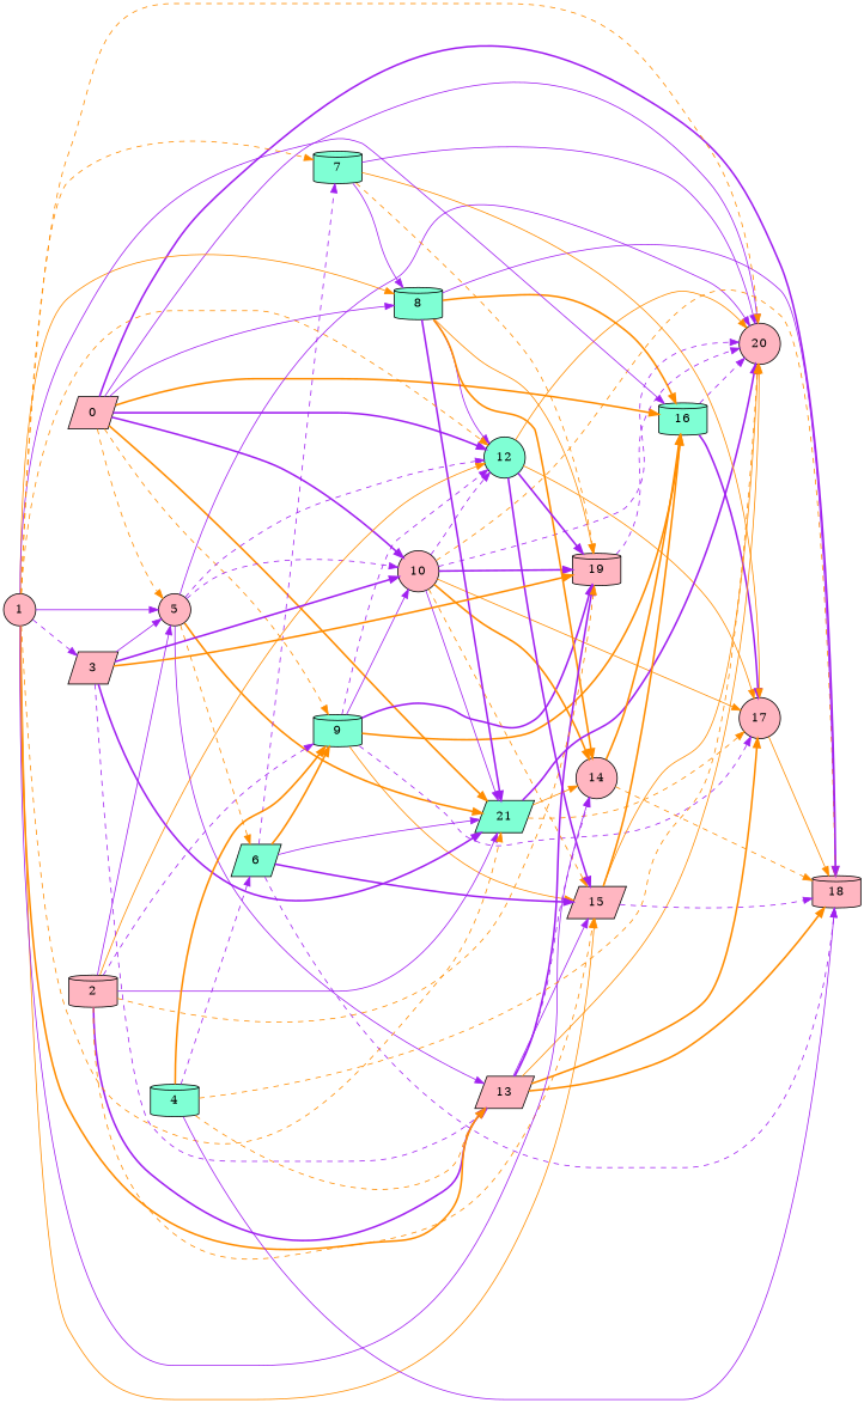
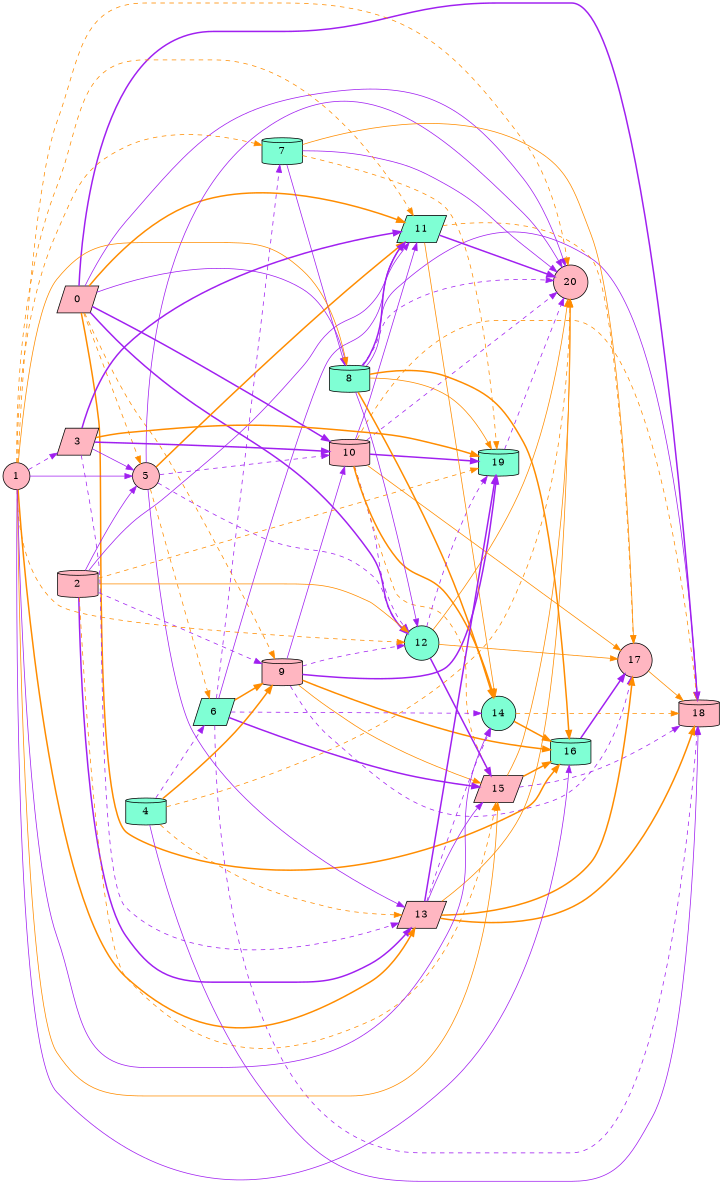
  digraph {
    rankdir=LR
    node [Weight=410 fillcolor=lightpink shape=cylinder style=filled]
    edge [Weight=4 color=purple style=dashed]
    0 [shape=parallelogram]
    5 [shape=circle]
-   9 [Weight=369 fillcolor=aquamarine]
-   10 [Weight=287 shape=circle]
+   9 [Weight=369]
+   10 [Weight=287]
    8 [Weight=123 fillcolor=aquamarine]
    12 [fillcolor=aquamarine shape=circle]
-   11 [Weight=82 fillcolor=aquamarine shape=parallelogram label=21]
+   11 [Weight=82 fillcolor=aquamarine shape=parallelogram]
    16 [Weight=164 fillcolor=aquamarine]
    18
    20 [shape=circle]
    6 [fillcolor=aquamarine shape=parallelogram]
    13 [Weight=369 shape=parallelogram]
    15 [Weight=287 shape=parallelogram]
-   19 [Weight=246]
+   19 [Weight=246 fillcolor=aquamarine]
    17 [shape=circle]
-   14 [Weight=328 shape=circle]
+   14 [Weight=328 fillcolor=aquamarine shape=circle]
    2 [Weight=369]
    7 [Weight=82 fillcolor=aquamarine]
    1 [Weight=82 shape=circle]
    3 [Weight=164 shape=parallelogram]
    4 [Weight=82 fillcolor=aquamarine]
    0 -> 5 [Weight=7 color=darkorange]
    0 -> 9 [Weight=6 color=darkorange]
    0 -> 10 [Weight=8 style=bold]
    0 -> 8 [Weight=7 style=solid]
    0 -> 12 [Weight=2 style=bold]
    0 -> 11 [Weight=7 color=darkorange style=bold]
    0 -> 16 [Weight=5 color=darkorange style=bold]
    0 -> 18 [Weight=5 style=bold]
    0 -> 20 [Weight=5 style=solid]
    5 -> 10 [Weight=9]
    5 -> 12 [Weight=8]
    5 -> 11 [Weight=10 color=darkorange style=bold]
    5 -> 20 [Weight=9 style=solid]
    5 -> 6 [Weight=9 color=darkorange]
    5 -> 13 [Weight=9 style=solid]
    9 -> 10 [Weight=2 style=solid]
    9 -> 12 [Weight=7]
    9 -> 16 [Weight=5 color=darkorange style=bold]
    9 -> 15 [Weight=3 color=darkorange style=solid]
    9 -> 19 [Weight=8 style=bold]
    9 -> 17 [Weight=8]
    10 -> 12 [Weight=6]
    10 -> 11 [Weight=9 style=solid]
    10 -> 18 [Weight=10 color=darkorange]
    10 -> 20 [Weight=5]
    10 -> 15 [Weight=7 color=darkorange]
    10 -> 19 [style=bold]
    10 -> 17 [Weight=8 color=darkorange style=solid]
    10 -> 14 [Weight=3 color=darkorange style=bold]
    8 -> 12 [Weight=10 style=solid]
    8 -> 11 [Weight=3 style=bold]
    8 -> 16 [Weight=8 color=darkorange style=bold]
    8 -> 18 [Weight=3 style=solid]
    8 -> 19 [Weight=7 color=darkorange style=solid]
    8 -> 14 [Weight=10 color=darkorange style=bold]
    12 -> 20 [Weight=9 color=darkorange style=solid]
    12 -> 15 [Weight=5 style=bold]
-   12 -> 19 [style=bold]
+   12 -> 19
    12 -> 17 [Weight=6 color=darkorange style=solid]
    11 -> 20 [Weight=5 style=bold]
    11 -> 17 [Weight=10 color=darkorange]
    11 -> 14 [color=darkorange style=solid]
-   16 -> 20
+   8 -> 20
    16 -> 17 [style=bold]
    6 -> 9 [Weight=6 color=darkorange style=bold]
    6 -> 11 [Weight=9 style=solid]
    6 -> 18 [Weight=9]
    6 -> 15 [Weight=7 style=bold]
+   6 -> 14 [Weight=10]
    6 -> 7 [Weight=2]
    13 -> 18 [color=darkorange style=bold]
    13 -> 20 [Weight=10 color=darkorange style=solid]
    13 -> 15 [Weight=10 style=solid]
    13 -> 19 [style=bold]
    13 -> 17 [Weight=7 color=darkorange style=bold]
    13 -> 14 [Weight=2]
    15 -> 16 [Weight=7 color=darkorange style=bold]
    15 -> 18 [Weight=2]
    15 -> 20 [Weight=9 color=darkorange style=solid]
    19 -> 20 [Weight=5]
    17 -> 18 [Weight=6 color=darkorange style=solid]
    14 -> 16 [Weight=5 color=darkorange style=bold]
    14 -> 18 [Weight=6 color=darkorange]
    2 -> 5 [style=solid]
    2 -> 9
    2 -> 12 [color=darkorange style=solid]
    2 -> 11 [Weight=10 style=solid]
    2 -> 13 [Weight=5 style=bold]
    2 -> 15 [Weight=2 color=darkorange]
    2 -> 19 [color=darkorange]
    7 -> 8 [style=solid]
    7 -> 20 [style=solid]
    7 -> 19 [Weight=3 color=darkorange]
    7 -> 17 [Weight=9 color=darkorange style=solid]
    1 -> 5 [Weight=2 style=solid]
    1 -> 8 [Weight=8 color=darkorange style=solid]
    1 -> 12 [Weight=9 color=darkorange]
    1 -> 11 [Weight=2 color=darkorange]
    1 -> 16 [Weight=9 style=solid]
    1 -> 20 [Weight=5 color=darkorange]
    1 -> 13 [Weight=5 color=darkorange style=bold]
    1 -> 15 [color=darkorange style=solid]
    1 -> 14 [Weight=10 style=solid]
    1 -> 7 [Weight=9 color=darkorange]
    1 -> 3
    3 -> 5 [Weight=10 style=solid]
    3 -> 10 [Weight=2 style=bold]
    3 -> 11 [Weight=7 style=bold]
    3 -> 13 [Weight=8]
    3 -> 19 [Weight=3 color=darkorange style=bold]
    4 -> 9 [Weight=2 color=darkorange style=bold]
    4 -> 18 [Weight=5 style=solid]
    4 -> 20 [color=darkorange]
    4 -> 6 [Weight=5]
    4 -> 13 [Weight=8 color=darkorange]
  }
